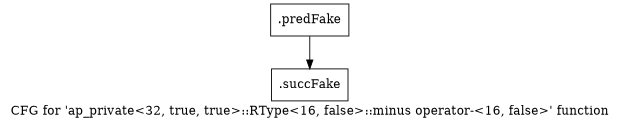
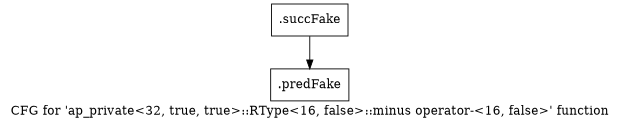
  digraph {
    label="CFG for 'ap_private\<32, true, true\>::RType\<16, false\>::minus operator-\<16, false\>' function"
    node [shape=record]
    n1 [label="{.predFake}"]
    n2 [filename="/mnt/xilinx/Vitis_HLS/2021.2/include/etc/ap_private.h" label="{.succFake}" linenumber=7096]
-   n1 -> n2 [execusionnum=0 filename="/mnt/xilinx/Vitis_HLS/2021.2/include/etc/ap_private.h"]
+   n2 -> n1 [execusionnum=0 filename="/mnt/xilinx/Vitis_HLS/2021.2/include/etc/ap_private.h"]
  }
